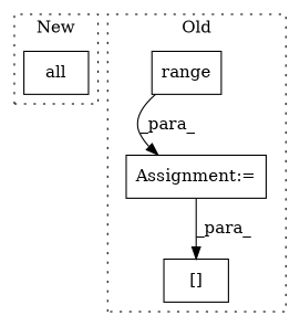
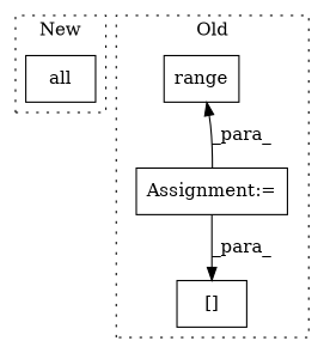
  digraph {
    node [a=32 l="4,1" shape=box]
    n1 [label=all s="1487,1492"]
    n2 [l="6,1" label=range s="2033,2047"]
    n3 [a=2 label="[]" s="2169,2174"]
    n4 [a=7 l="53,2" label="Assignment:=" s="1972,2048"]
    subgraph cluster_1 {
      label=New
      style=dotted
      n1
    }
    subgraph cluster_2 {
      label=Old
      style=dotted
      n2
      n3
      n4
    }
-   n2 -> n4 [label=_para_]
+   n4 -> n2 [label=_para_]
    n4 -> n3 [label=_para_]
  }
